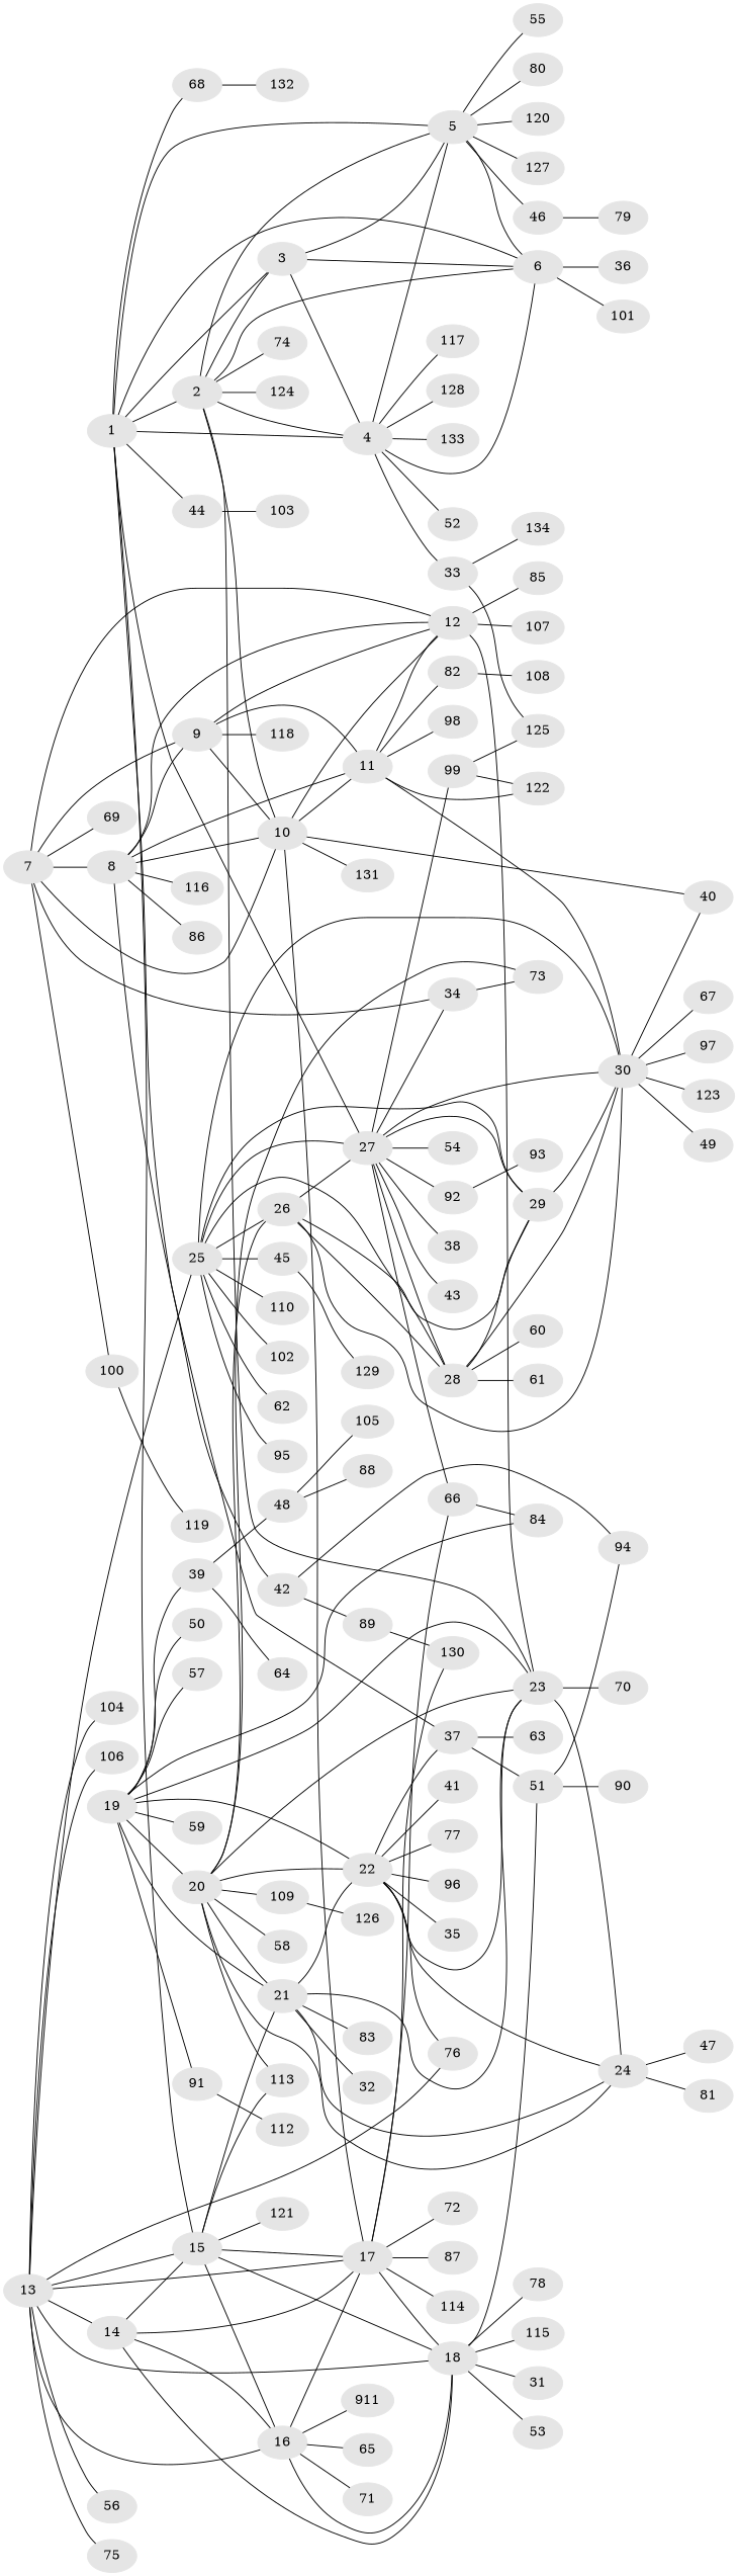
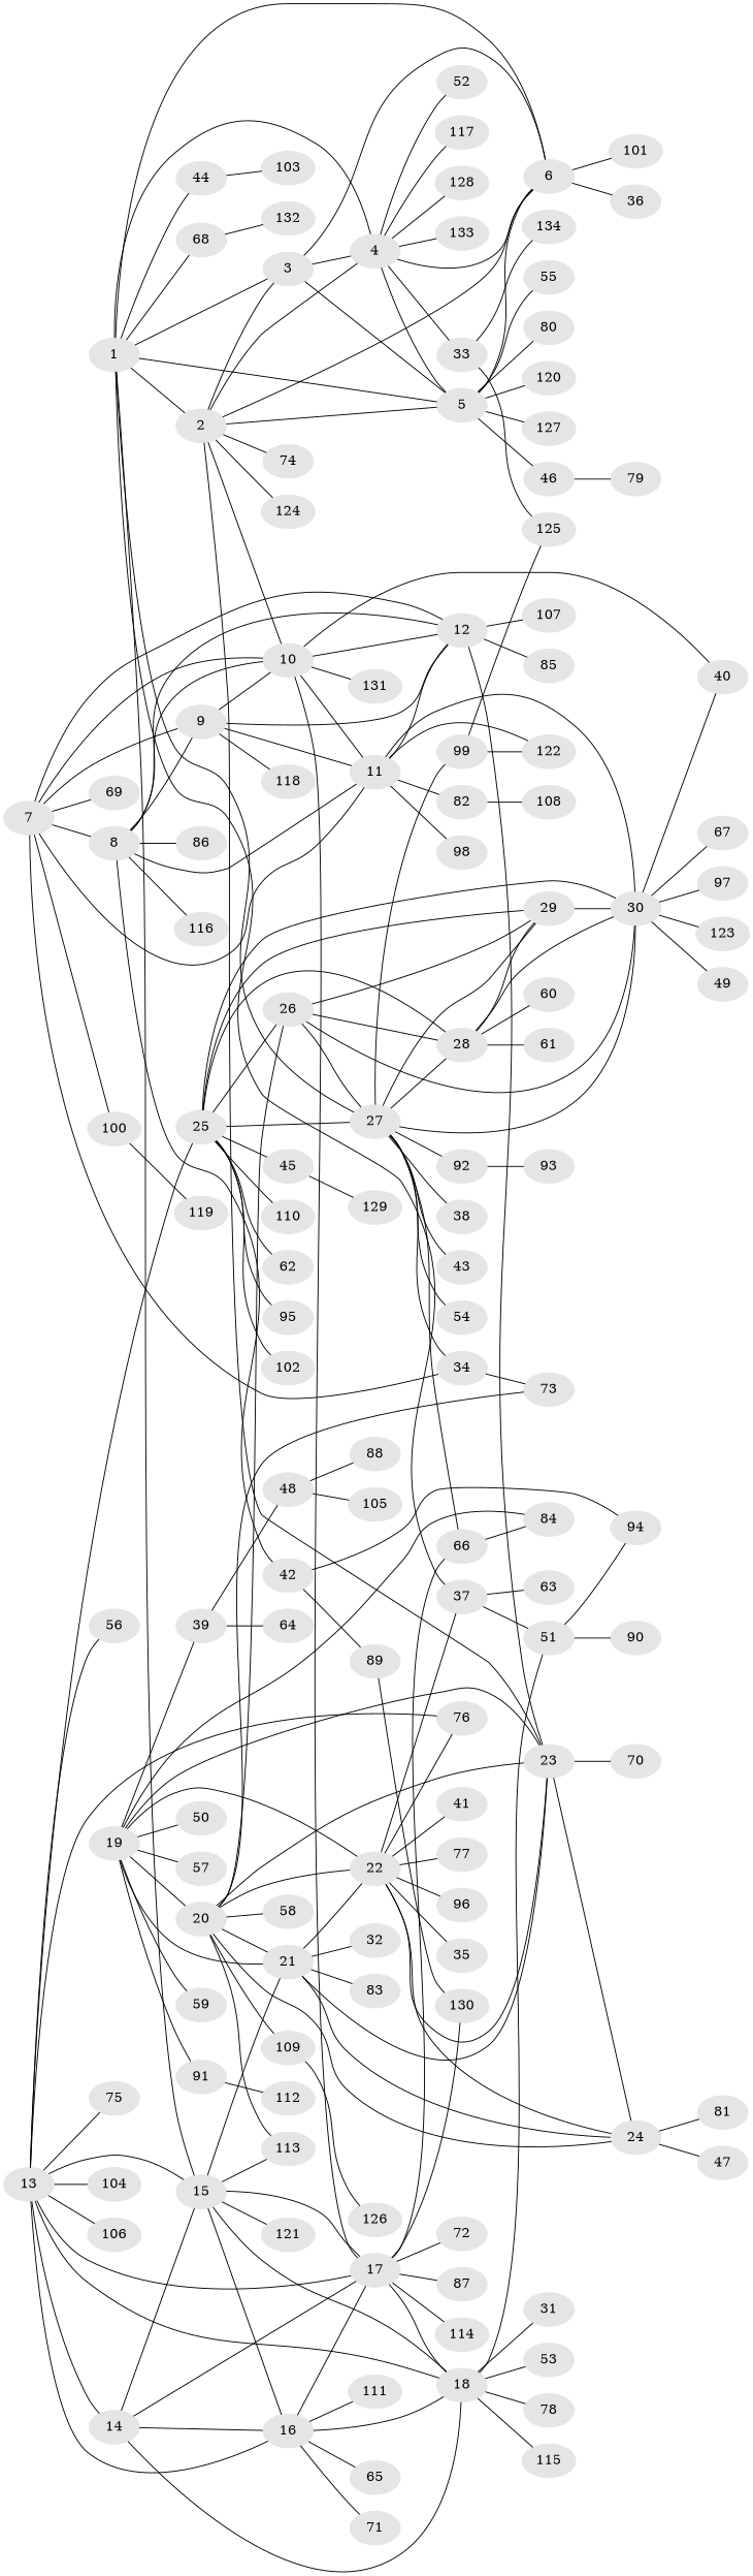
  graph {
    rankdir=LR
    node [color=gray90 style=filled]
    1
    2
    3
    4
    5
    6
    15
    27
    37
    44
    68
    10
    23
    74
    124
    33
    52
    117
    128
    133
    46
    55
    80
    120
    127
    36
    101
    17
    16
    18
    21
    113
    121
    34
    30
    66
    28
    29
    38
    43
    54
    92
    99
    51
    63
    103
    132
    11
    12
    40
    131
    24
    70
    125
    134
    79
    7
    8
    9
    69
    100
    42
    86
    116
    118
    82
    98
    122
    85
    107
    73
    119
    89
    94
    72
    87
    114
    130
    49
    67
    97
    123
    108
    13
    14
    25
    56
    75
    76
    104
    106
    65
    71
-   111 [label=911]
+   111
    31
    53
    78
    115
    26
    45
    62
    95
    102
    110
    22
    32
    83
    84
    90
    19
    20
    39
    50
    57
    59
    91
    58
    109
    35
    41
    77
    96
    47
    81
    48
    64
    112
    126
    60
    61
    129
    93
    88
    105
    1 -- 2
    1 -- 3
    1 -- 4
    1 -- 5
    1 -- 6
    1 -- 15
    1 -- 27
    1 -- 37
    1 -- 44
    1 -- 68
    2 -- 3
    2 -- 4
    2 -- 5
    2 -- 6
    2 -- 10
    2 -- 23
    2 -- 74
    2 -- 124
    3 -- 4
    3 -- 5
    3 -- 6
    4 -- 5
    4 -- 6
    4 -- 33
    4 -- 52
    4 -- 117
    4 -- 128
    4 -- 133
    5 -- 6
    5 -- 46
    5 -- 55
    5 -- 80
    5 -- 120
    5 -- 127
    6 -- 36
    6 -- 101
    15 -- 17
    15 -- 16
    15 -- 18
    15 -- 21
    15 -- 113
    15 -- 121
    27 -- 34
    27 -- 30
    27 -- 66
    27 -- 28
    27 -- 29
    27 -- 38
    27 -- 43
    27 -- 54
    27 -- 92
    27 -- 99
    37 -- 51
    37 -- 63
    44 -- 103
    68 -- 132
    10 -- 17
    10 -- 11
    10 -- 12
    10 -- 40
    10 -- 131
    23 -- 24
    23 -- 70
    33 -- 125
    33 -- 134
    46 -- 79
    17 -- 18
    17 -- 66
    17 -- 72
    17 -- 87
    17 -- 114
    17 -- 130
    16 -- 17
    16 -- 18
    16 -- 65
    16 -- 71
    16 -- 111
    18 -- 51
    18 -- 31
    18 -- 53
    18 -- 78
    18 -- 115
    21 -- 23
    21 -- 24
    21 -- 22
    21 -- 32
    21 -- 83
    34 -- 73
    30 -- 40
    30 -- 49
    30 -- 67
    30 -- 97
    30 -- 123
    66 -- 84
    28 -- 30
    28 -- 29
    28 -- 60
    28 -- 61
    29 -- 30
    92 -- 93
    99 -- 125
    99 -- 122
    51 -- 94
    51 -- 90
    11 -- 30
    11 -- 12
    11 -- 82
    11 -- 98
    11 -- 122
    12 -- 23
    12 -- 85
    12 -- 107
    24 -- 47
    24 -- 81
    7 -- 10
    7 -- 34
+   7 -- 11
    7 -- 12
    7 -- 8
    7 -- 9
    7 -- 69
    7 -- 100
    8 -- 10
    8 -- 11
    8 -- 12
    8 -- 9
    8 -- 42
    8 -- 86
    8 -- 116
    9 -- 10
    9 -- 11
    9 -- 12
    9 -- 118
    100 -- 119
    42 -- 89
    42 -- 94
    82 -- 108
    89 -- 130
    13 -- 15
    13 -- 17
    13 -- 16
    13 -- 18
    13 -- 14
    13 -- 25
    13 -- 56
    13 -- 75
    13 -- 76
    13 -- 104
    13 -- 106
    14 -- 15
    14 -- 17
    14 -- 16
    14 -- 18
    25 -- 27
    25 -- 30
    25 -- 28
    25 -- 29
    25 -- 26
    25 -- 45
    25 -- 62
    25 -- 95
    25 -- 102
    25 -- 110
    26 -- 27
    26 -- 30
    26 -- 28
    26 -- 29
    45 -- 129
    22 -- 37
    22 -- 23
    22 -- 24
    22 -- 76
    22 -- 35
    22 -- 41
    22 -- 77
    22 -- 96
    19 -- 23
    19 -- 21
    19 -- 22
    19 -- 84
    19 -- 20
    19 -- 39
    19 -- 50
    19 -- 57
    19 -- 59
    19 -- 91
    20 -- 23
    20 -- 21
    20 -- 113
    20 -- 24
    20 -- 73
    20 -- 26
    20 -- 22
    20 -- 58
    20 -- 109
    39 -- 48
    39 -- 64
    91 -- 112
    109 -- 126
    48 -- 88
    48 -- 105
  }
